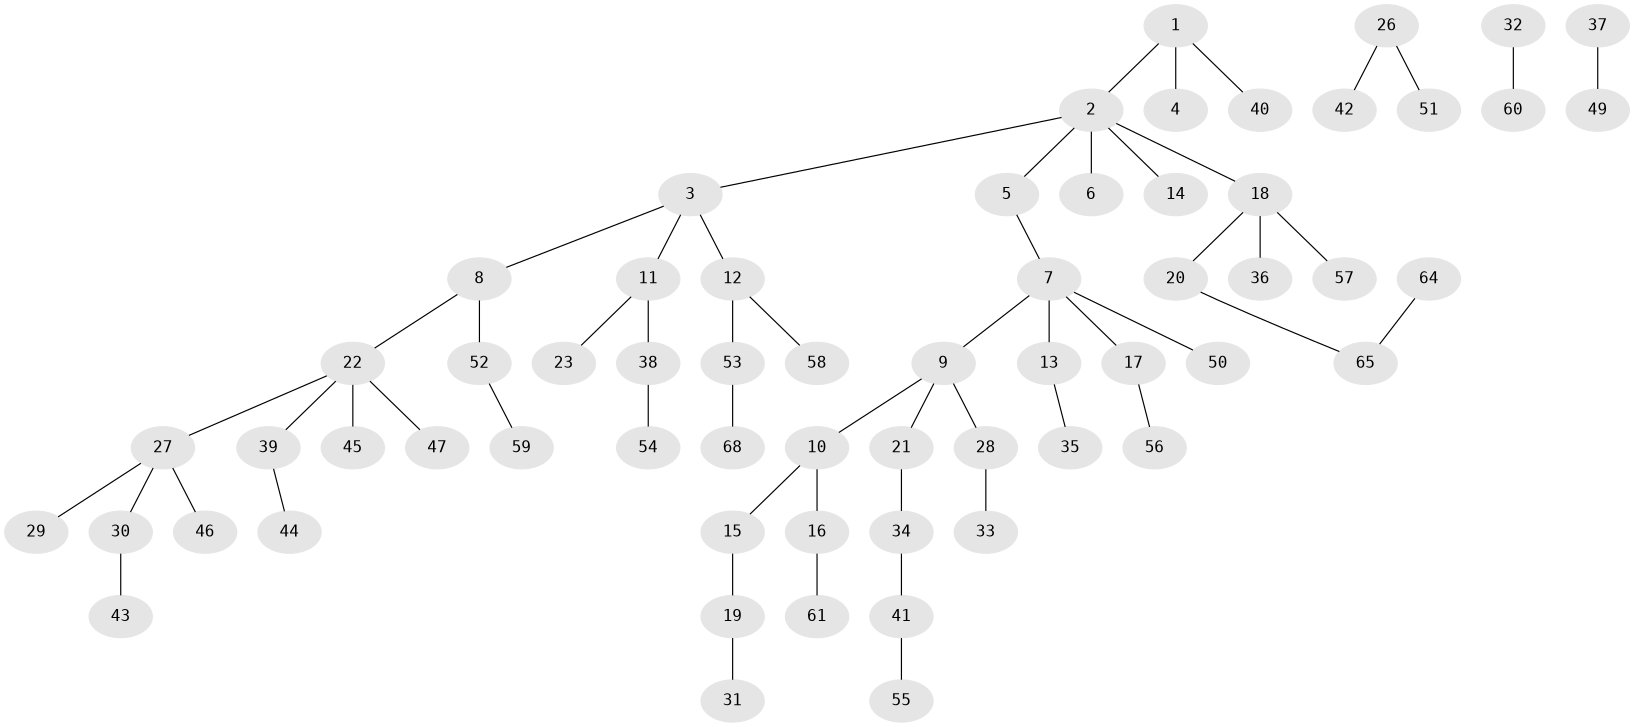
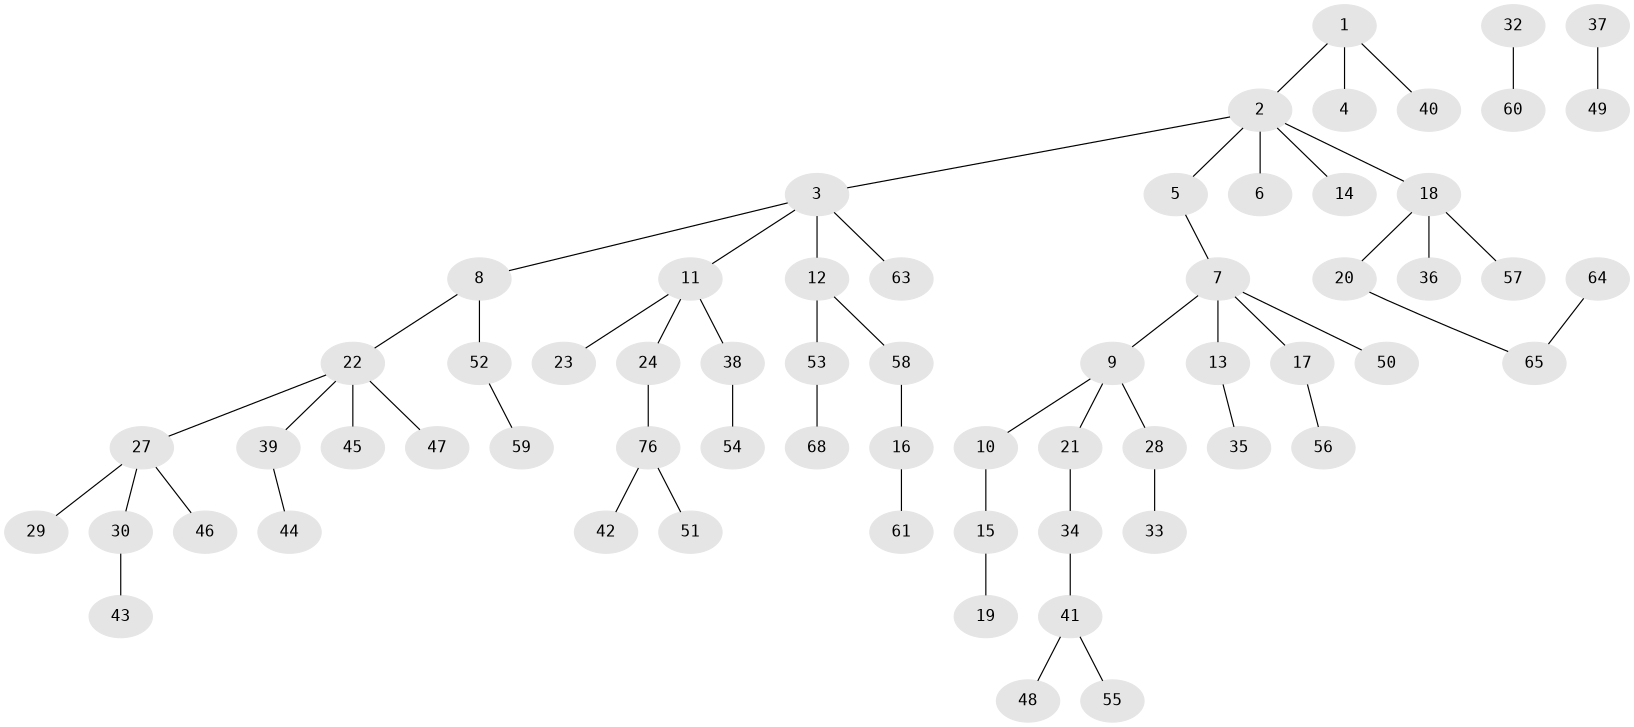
  graph {
    fontname="DejaVu Sans Mono"
    node [color=gray90 fontname="DejaVu Sans Mono" style=filled]
    edge [fontname="DejaVu Sans Mono"]
    1
    2
    4
    40
    3
    5
    6
    14
    18
    8
    11
    12
+   63
    7
    20
    36
    57
    22
    52
    23
+   24
    38
    53
    58
    9
    13
    17
    50
    10
    21
    28
    35
    56
    27
    39
    45
    47
    59
    15
    16
    34
    33
    19
    61
-   26
+   26 [label=76]
    54
    n47 [label=68]
-   31
    65
    64
    41
    29
    30
    46
    44
    42
    51
    32
    60
    37
    49
    43
+   48
    55
    1 -- 2
    1 -- 4
    1 -- 40
    2 -- 3
    2 -- 5
    2 -- 6
    2 -- 14
    2 -- 18
    3 -- 8
    3 -- 11
    3 -- 12
+   3 -- 63
    5 -- 7
    18 -- 20
    18 -- 36
    18 -- 57
    8 -- 22
    8 -- 52
    11 -- 23
+   11 -- 24
    11 -- 38
    12 -- 53
    12 -- 58
    7 -- 9
    7 -- 13
    7 -- 17
    7 -- 50
    20 -- 65
    22 -- 27
    22 -- 39
    22 -- 45
    22 -- 47
    52 -- 59
+   24 -- 26
    38 -- 54
    53 -- n47
    9 -- 10
    9 -- 21
    9 -- 28
    13 -- 35
    17 -- 56
    10 -- 15
-   10 -- 16
+   58 -- 16
    21 -- 34
    28 -- 33
    27 -- 29
    27 -- 30
    27 -- 46
    39 -- 44
    15 -- 19
    16 -- 61
    34 -- 41
-   19 -- 31
    26 -- 42
    26 -- 51
    64 -- 65
+   41 -- 48
    41 -- 55
    30 -- 43
    32 -- 60
    37 -- 49
  }
